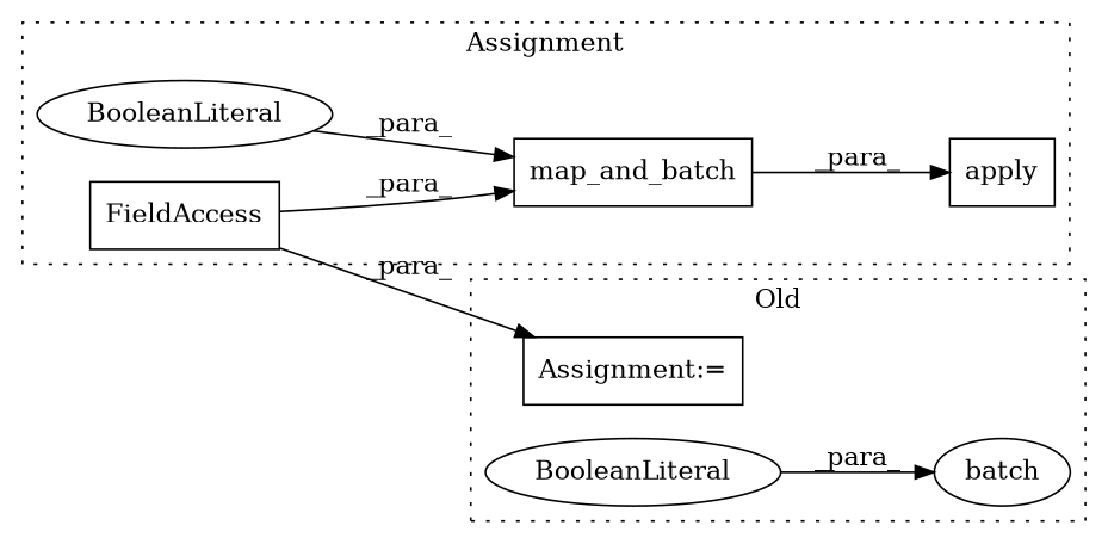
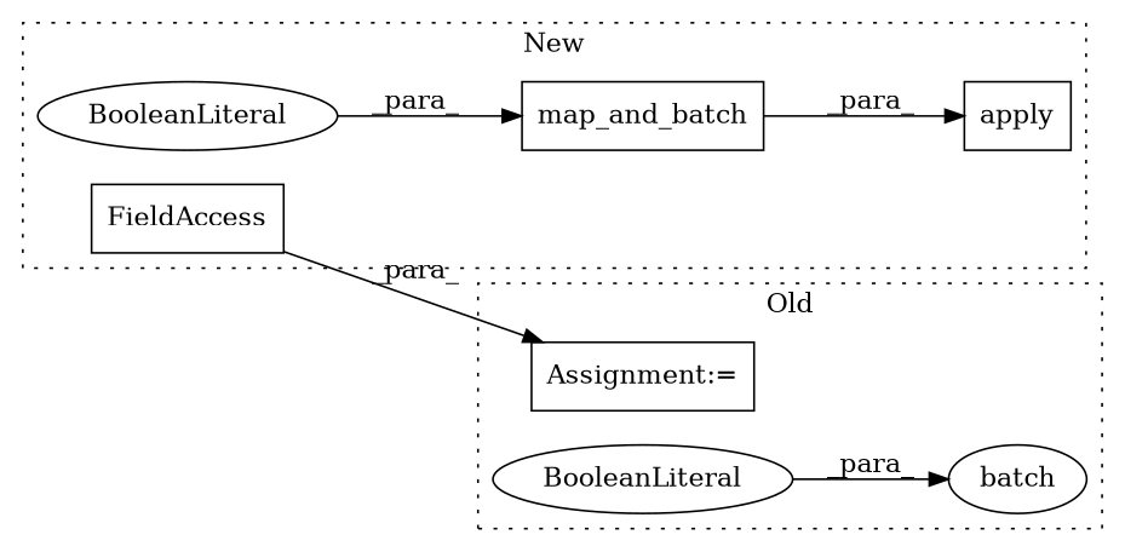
  digraph {
    rankdir=LR
    node [a=32 l="6,1" shape=box]
    n1 [label=batch s="17236,17257" shape=ellipse]
    n2 [a=7 l=1 label="Assignment:=" s=18656]
    n3 [a=9 l=4 label=BooleanLiteral s=17253 shape=ellipse]
    n4 [label=apply s="16864,16943"]
    n5 [l="14,1" label=map_and_batch s="16894,16942"]
    n6 [a=22 l=15 label=FieldAccess s=16908]
    n7 [a=9 l=4 label=BooleanLiteral s=16938 shape=ellipse]
    subgraph cluster_1 {
      label=Old
      style=dotted
      n1
      n2
      n3
    }
    subgraph cluster_2 {
-     label=Assignment
+     label=New
      style=dotted
      n4
      n5
      n6
      n7
    }
    n3 -> n1 [label=_para_]
    n5 -> n4 [label=_para_]
    n6 -> n2 [label=_para_]
-   n6 -> n5 [label=_para_]
    n7 -> n5 [label=_para_]
  }
